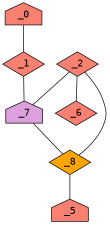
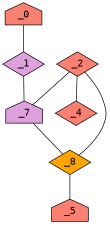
  graph {
    fontname="DejaVu Sans Mono"
    node [fillcolor=salmon fontname="DejaVu Sans Mono" shape=diamond style=filled]
    edge [fontname="DejaVu Sans Mono"]
    _0 [shape=house x=0.96 y=2.86]
-   _1 [x=1.67551 y=0.399968]
+   _1 [fillcolor=plum x=1.67551 y=0.399968]
    n3 [fillcolor=plum label=_7 shape=house x=1.76962 y=2.80651]
-   _6 [x=2.47667 y=2.72003]
+   _6 [x=2.47667 y=2.72003 label=_4]
    n5 [fillcolor=orange label=_8 x=0.484917 y=1.62898]
    _5 [shape=house x=2.43034 y=1.65758]
    _2 [x=2.43303 y=0.941919]
    _0 -- _1
    _1 -- n3
    n3 -- n5
    n5 -- _5
    _2 -- n3
    _2 -- _6
    _2 -- n5
  }
